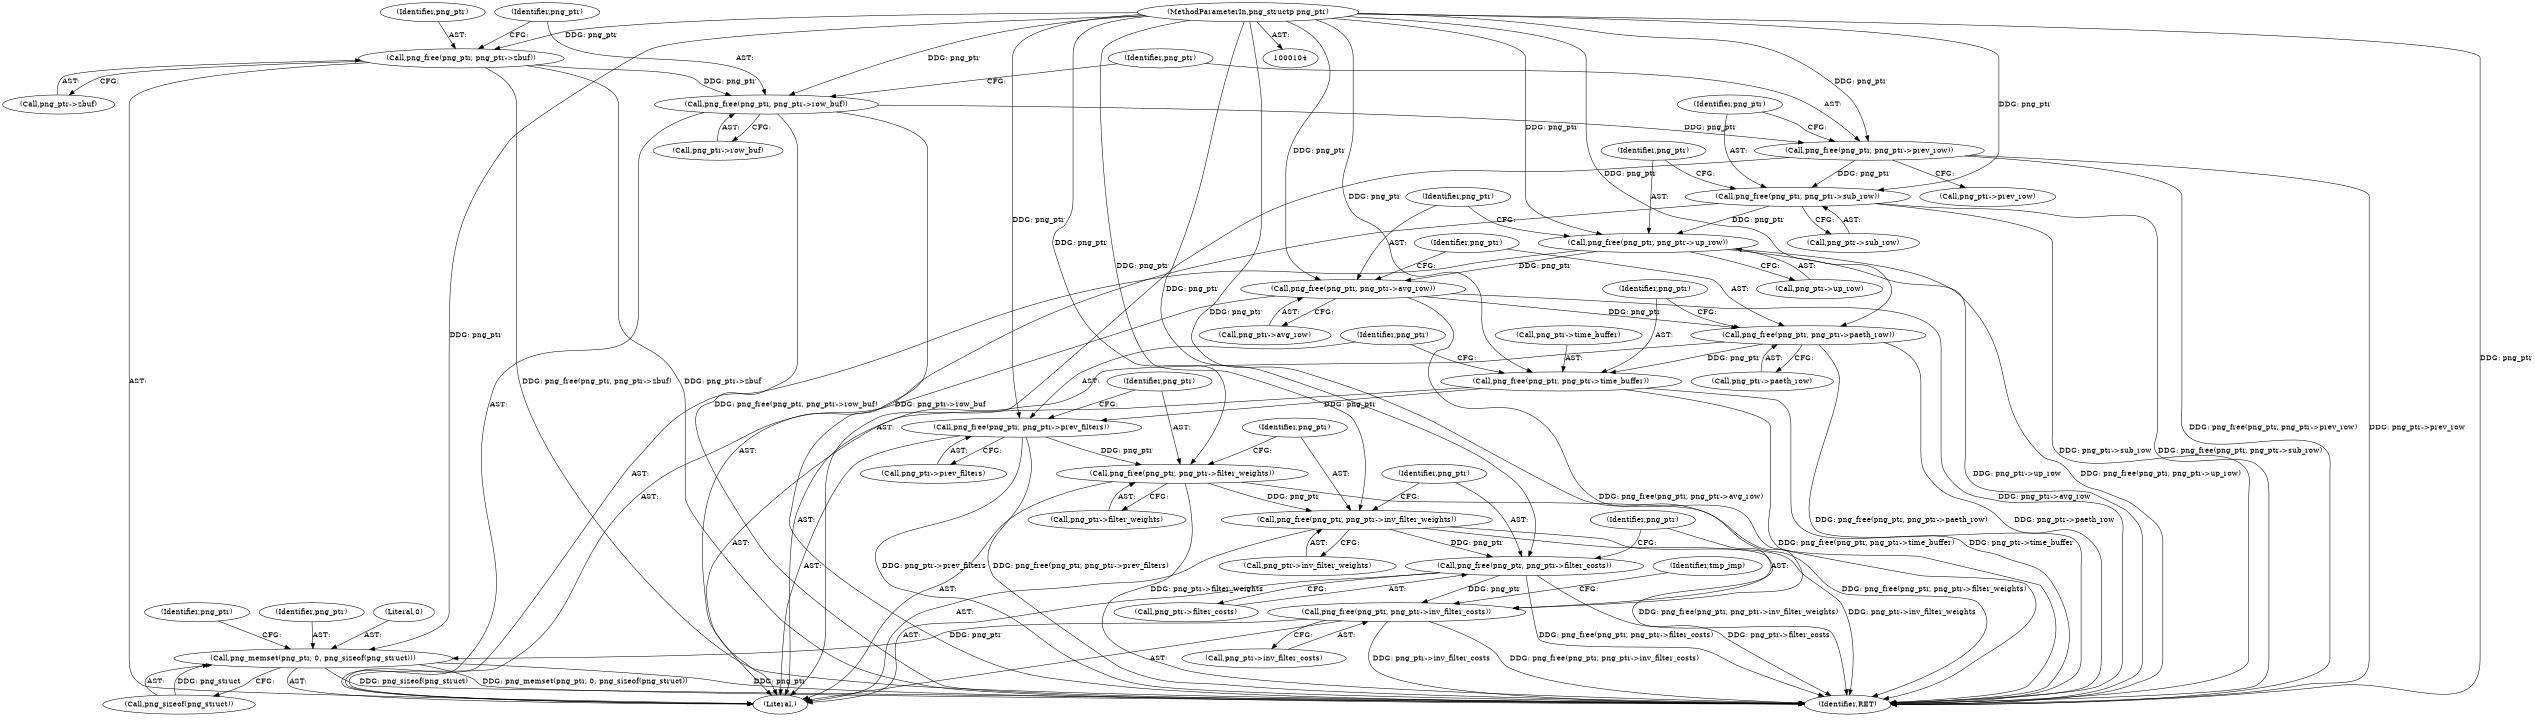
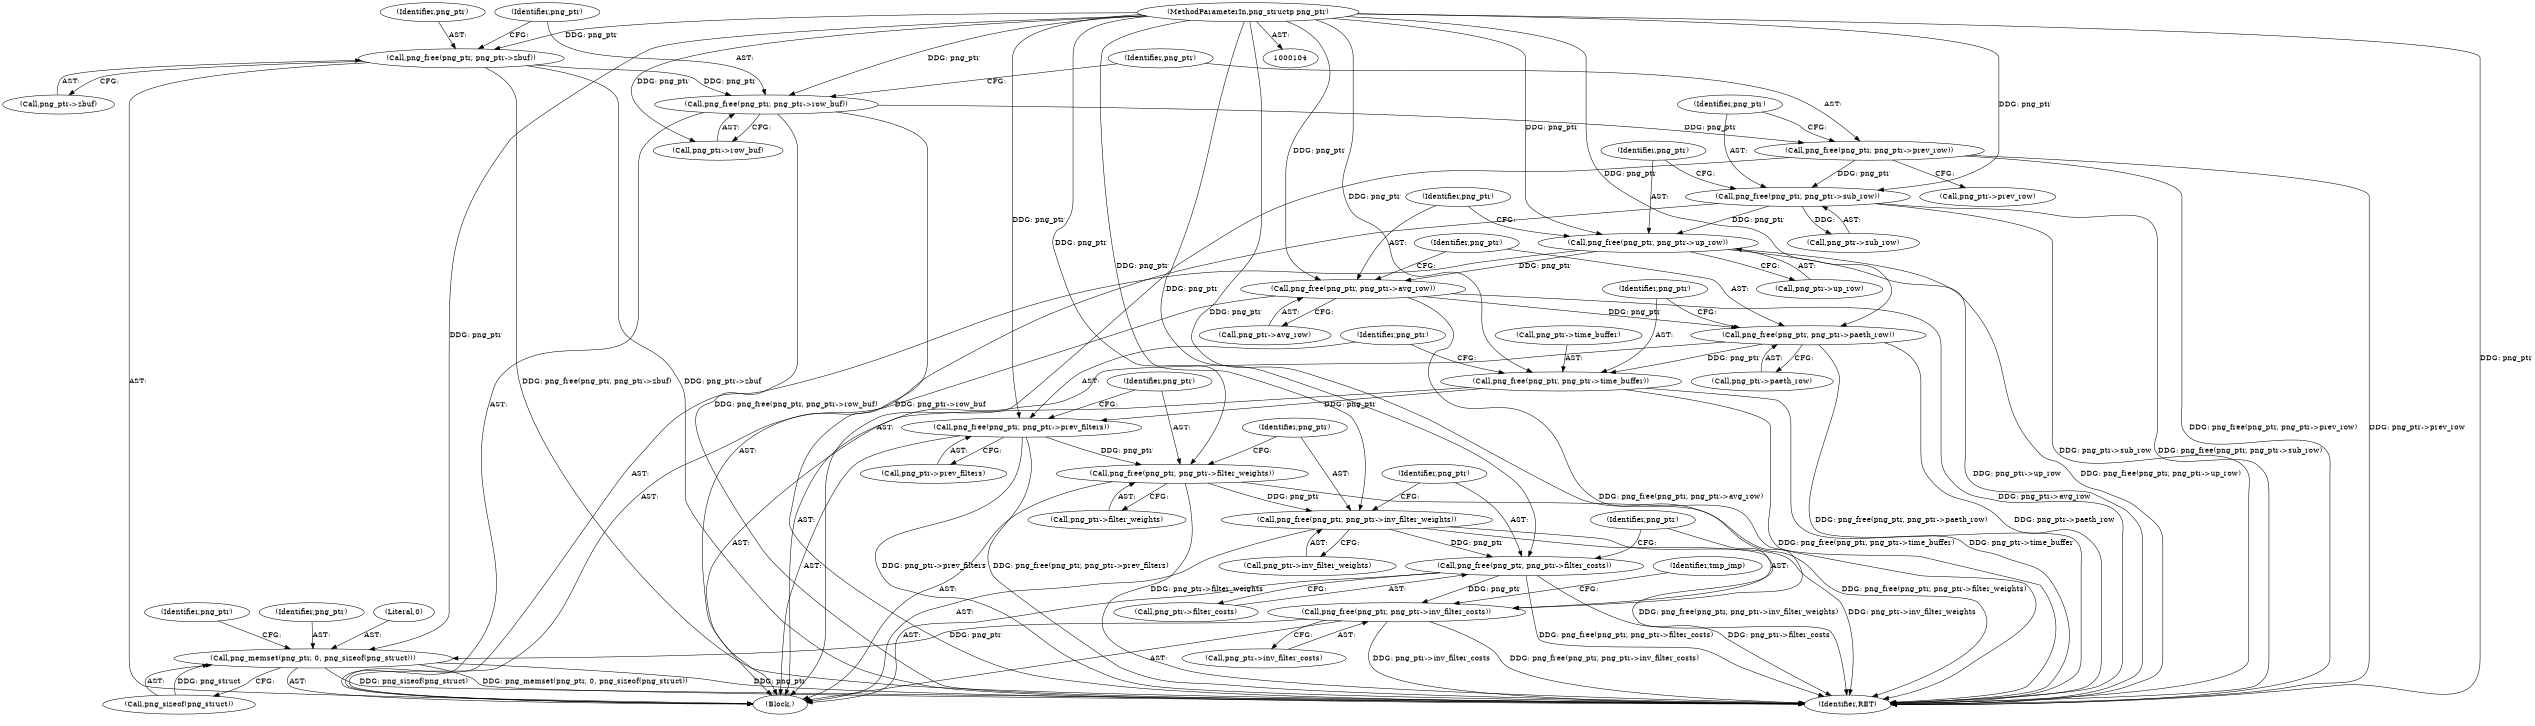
  digraph {
    n1 [label="(Call,png_free(png_ptr, png_ptr->sub_row))"]
    n2 [label="(Call,png_free(png_ptr, png_ptr->up_row))"]
    n3 [label="(Identifier,RET)"]
    n4 [label="(Call,png_ptr->sub_row)"]
-   n5 [label="(Literal,)"]
+   n5 [label="(Block,)"]
    n6 [label="(Call,png_free(png_ptr, png_ptr->avg_row))"]
    n7 [label="(Call,png_ptr->up_row)"]
    n8 [label="(Call,png_free(png_ptr, png_ptr->prev_row))"]
    n9 [label="(Call,png_ptr->prev_row)"]
    n10 [label="(Call,png_free(png_ptr, png_ptr->row_buf))"]
    n11 [label="(Call,png_ptr->row_buf)"]
    n12 [label="(Call,png_free(png_ptr, png_ptr->zbuf))"]
    n13 [label="(Call,png_ptr->zbuf)"]
    n14 [label="(MethodParameterIn,png_structp png_ptr)"]
    n15 [label="(Call,png_free(png_ptr, png_ptr->paeth_row))"]
    n16 [label="(Call,png_free(png_ptr, png_ptr->time_buffer))"]
    n17 [label="(Call,png_free(png_ptr, png_ptr->prev_filters))"]
    n18 [label="(Call,png_free(png_ptr, png_ptr->filter_weights))"]
    n19 [label="(Call,png_free(png_ptr, png_ptr->inv_filter_weights))"]
    n20 [label="(Call,png_free(png_ptr, png_ptr->filter_costs))"]
    n21 [label="(Call,png_free(png_ptr, png_ptr->inv_filter_costs))"]
    n22 [label="(Call,png_memset(png_ptr, 0, png_sizeof(png_struct)))"]
    1000104
    n24 [label="(Call,png_ptr->avg_row)"]
    n25 [label="(Call,png_ptr->paeth_row)"]
    n26 [label="(Call,png_ptr->prev_filters)"]
    n27 [label="(Call,png_ptr->filter_weights)"]
    n28 [label="(Call,png_ptr->inv_filter_weights)"]
    n29 [label="(Call,png_ptr->filter_costs)"]
    n30 [label="(Call,png_ptr->inv_filter_costs)"]
    n31 [label="(Call,png_sizeof(png_struct))"]
    n32 [label="(Call,png_ptr->time_buffer)"]
    n33 [label="(Identifier,png_ptr)"]
    n34 [label="(Identifier,png_ptr)"]
    n35 [label="(Identifier,png_ptr)"]
    n36 [label="(Identifier,png_ptr)"]
    n37 [label="(Identifier,png_ptr)"]
    n38 [label="(Identifier,png_ptr)"]
    n39 [label="(Identifier,png_ptr)"]
    n40 [label="(Identifier,png_ptr)"]
    n41 [label="(Identifier,png_ptr)"]
    n42 [label="(Identifier,png_ptr)"]
    n43 [label="(Identifier,png_ptr)"]
    n44 [label="(Identifier,png_ptr)"]
    n45 [label="(Literal,0)"]
    n46 [label="(Identifier,png_ptr)"]
    n47 [label="(Identifier,png_ptr)"]
    n48 [label="(Identifier,png_ptr)"]
    n49 [label="(Identifier,tmp_jmp)"]
    n1 -> n2 [label="DDG: png_ptr"]
    n1 -> n3 [label="DDG: png_free(png_ptr, png_ptr->sub_row)"]
    n1 -> n3 [label="DDG: png_ptr->sub_row"]
-   n1 -> n4 [label="CFG: "]
+   n1 -> n4 [label="DDG: "]
    n1 -> n5 [label="AST: "]
    n2 -> n3 [label="DDG: png_ptr->up_row"]
    n2 -> n3 [label="DDG: png_free(png_ptr, png_ptr->up_row)"]
    n2 -> n5 [label="AST: "]
    n2 -> n6 [label="DDG: png_ptr"]
    n2 -> n7 [label="CFG: "]
    n4 -> n1 [label="AST: "]
    n6 -> n3 [label="DDG: png_free(png_ptr, png_ptr->avg_row)"]
    n6 -> n3 [label="DDG: png_ptr->avg_row"]
    n6 -> n5 [label="AST: "]
    n6 -> n15 [label="DDG: png_ptr"]
    n6 -> n24 [label="CFG: "]
    n7 -> n2 [label="AST: "]
    n8 -> n1 [label="DDG: png_ptr"]
    n8 -> n3 [label="DDG: png_free(png_ptr, png_ptr->prev_row)"]
    n8 -> n3 [label="DDG: png_ptr->prev_row"]
    n8 -> n5 [label="AST: "]
    n8 -> n9 [label="CFG: "]
    n10 -> n3 [label="DDG: png_free(png_ptr, png_ptr->row_buf)"]
    n10 -> n3 [label="DDG: png_ptr->row_buf"]
    n10 -> n5 [label="AST: "]
    n10 -> n8 [label="DDG: png_ptr"]
    n10 -> n11 [label="CFG: "]
    n11 -> n10 [label="AST: "]
    n12 -> n3 [label="DDG: png_free(png_ptr, png_ptr->zbuf)"]
    n12 -> n3 [label="DDG: png_ptr->zbuf"]
    n12 -> n5 [label="AST: "]
    n12 -> n10 [label="DDG: png_ptr"]
    n12 -> n13 [label="CFG: "]
    n13 -> n12 [label="AST: "]
    n14 -> n1 [label="DDG: png_ptr"]
    n14 -> n2 [label="DDG: png_ptr"]
    n14 -> n3 [label="DDG: png_ptr"]
    n14 -> n6 [label="DDG: png_ptr"]
-   n14 -> n8 [label="DDG: png_ptr"]
+   n14 -> n11 [label="DDG: png_ptr"]
    n14 -> n10 [label="DDG: png_ptr"]
    n14 -> n12 [label="DDG: png_ptr"]
    n14 -> n15 [label="DDG: png_ptr"]
    n14 -> n16 [label="DDG: png_ptr"]
    n14 -> n17 [label="DDG: png_ptr"]
    n14 -> n18 [label="DDG: png_ptr"]
    n14 -> n19 [label="DDG: png_ptr"]
    n14 -> n20 [label="DDG: png_ptr"]
    n14 -> n21 [label="DDG: png_ptr"]
    n14 -> n22 [label="DDG: png_ptr"]
    n14 -> 1000104 [label="AST: "]
    n15 -> n3 [label="DDG: png_ptr->paeth_row"]
    n15 -> n3 [label="DDG: png_free(png_ptr, png_ptr->paeth_row)"]
    n15 -> n5 [label="AST: "]
    n15 -> n16 [label="DDG: png_ptr"]
    n15 -> n25 [label="CFG: "]
    n16 -> n3 [label="DDG: png_ptr->time_buffer"]
    n16 -> n3 [label="DDG: png_free(png_ptr, png_ptr->time_buffer)"]
    n16 -> n5 [label="AST: "]
    n16 -> n17 [label="DDG: png_ptr"]
    n17 -> n3 [label="DDG: png_free(png_ptr, png_ptr->prev_filters)"]
    n17 -> n3 [label="DDG: png_ptr->prev_filters"]
    n17 -> n5 [label="AST: "]
    n17 -> n18 [label="DDG: png_ptr"]
    n17 -> n26 [label="CFG: "]
    n18 -> n3 [label="DDG: png_ptr->filter_weights"]
    n18 -> n3 [label="DDG: png_free(png_ptr, png_ptr->filter_weights)"]
    n18 -> n5 [label="AST: "]
    n18 -> n19 [label="DDG: png_ptr"]
    n18 -> n27 [label="CFG: "]
    n19 -> n3 [label="DDG: png_ptr->inv_filter_weights"]
    n19 -> n3 [label="DDG: png_free(png_ptr, png_ptr->inv_filter_weights)"]
    n19 -> n5 [label="AST: "]
    n19 -> n20 [label="DDG: png_ptr"]
    n19 -> n28 [label="CFG: "]
    n20 -> n3 [label="DDG: png_ptr->filter_costs"]
    n20 -> n3 [label="DDG: png_free(png_ptr, png_ptr->filter_costs)"]
    n20 -> n5 [label="AST: "]
    n20 -> n21 [label="DDG: png_ptr"]
    n20 -> n29 [label="CFG: "]
    n21 -> n3 [label="DDG: png_ptr->inv_filter_costs"]
    n21 -> n3 [label="DDG: png_free(png_ptr, png_ptr->inv_filter_costs)"]
    n21 -> n5 [label="AST: "]
    n21 -> n22 [label="DDG: png_ptr"]
    n21 -> n30 [label="CFG: "]
    n22 -> n3 [label="DDG: png_memset(png_ptr, 0, png_sizeof(png_struct))"]
    n22 -> n3 [label="DDG: png_ptr"]
    n22 -> n3 [label="DDG: png_sizeof(png_struct)"]
    n22 -> n5 [label="AST: "]
    n22 -> n31 [label="CFG: "]
    n24 -> n6 [label="AST: "]
    n25 -> n15 [label="AST: "]
    n26 -> n17 [label="AST: "]
    n27 -> n18 [label="AST: "]
    n28 -> n19 [label="AST: "]
    n29 -> n20 [label="AST: "]
    n30 -> n21 [label="AST: "]
    n31 -> n22 [label="AST: "]
    n31 -> n22 [label="DDG: png_struct"]
    n32 -> n16 [label="AST: "]
    n33 -> n15 [label="CFG: "]
    n33 -> n16 [label="AST: "]
    n34 -> n19 [label="CFG: "]
    n34 -> n20 [label="AST: "]
    n35 -> n6 [label="CFG: "]
    n35 -> n15 [label="AST: "]
    n36 -> n2 [label="CFG: "]
    n36 -> n6 [label="AST: "]
    n37 -> n1 [label="CFG: "]
    n37 -> n2 [label="AST: "]
    n38 -> n12 [label="AST: "]
    n39 -> n17 [label="CFG: "]
    n39 -> n18 [label="AST: "]
    n40 -> n18 [label="CFG: "]
    n40 -> n19 [label="AST: "]
    n41 -> n22 [label="AST: "]
    n42 -> n8 [label="AST: "]
    n42 -> n10 [label="CFG: "]
    n43 -> n10 [label="AST: "]
    n43 -> n12 [label="CFG: "]
    n44 -> n16 [label="CFG: "]
    n44 -> n17 [label="AST: "]
    n45 -> n22 [label="AST: "]
    n46 -> n22 [label="CFG: "]
    n47 -> n20 [label="CFG: "]
    n47 -> n21 [label="AST: "]
    n48 -> n1 [label="AST: "]
    n48 -> n8 [label="CFG: "]
    n49 -> n21 [label="CFG: "]
  }
